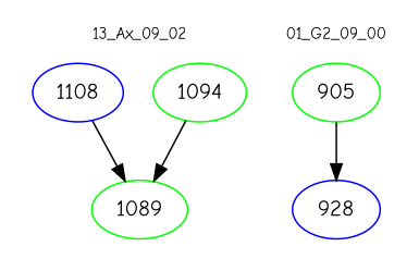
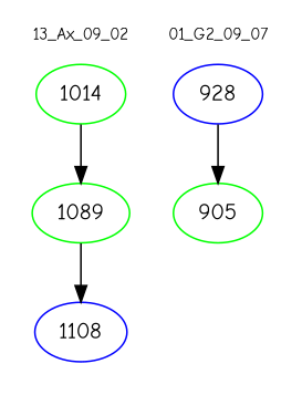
  digraph {
    fontname="Comic Neue"
    node [color=green fontname="Comic Neue"]
    edge [color=black fontname="Comic Neue"]
-   n1 [label=1094]
+   n1 [label=1014]
    n2 [label=1089]
    n3 [color=blue label=1108]
    n4 [label=905]
    n5 [color=blue label=928]
    subgraph cluster_1 {
      color=white
      fontsize=10
      label="13_Ax_09_02"
      n1
      n2
      n3
    }
    subgraph cluster_2 {
      color=white
      fontsize=10
-     label="01_G2_09_00"
+     label="01_G2_09_07"
      n4
      n5
    }
    n1 -> n2
-   n3 -> n2
-   n4 -> n5
+   n2 -> n3
+   n5 -> n4
  }
